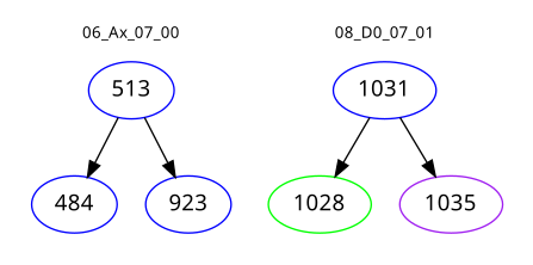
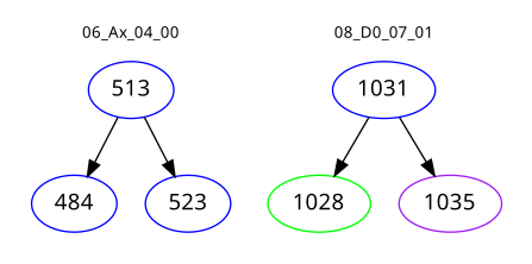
  digraph {
    fontname="Noto Sans"
    node [color=blue fontname="Noto Sans"]
    edge [color=black fontname="Noto Sans"]
    n1 [label=513]
    n2 [label=484]
-   n3 [label=923]
+   n3 [label=523]
    n4 [label=1031]
    n5 [color=green label=1028]
    n6 [color=purple label=1035]
    subgraph cluster_1 {
      color=white
      fontsize=10
-     label="06_Ax_07_00"
+     label="06_Ax_04_00"
      n1
      n2
      n3
    }
    subgraph cluster_2 {
      color=white
      fontsize=10
      label="08_D0_07_01"
      n4
      n5
      n6
    }
    n1 -> n2
    n1 -> n3
    n4 -> n5
    n4 -> n6
  }
